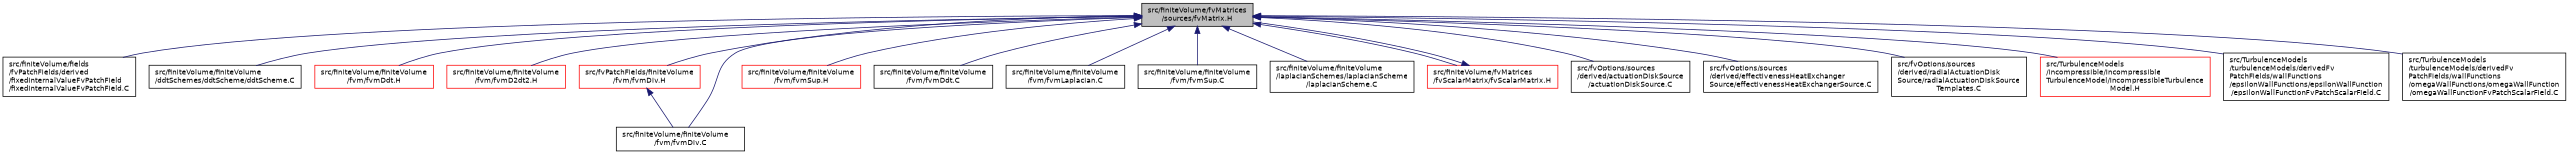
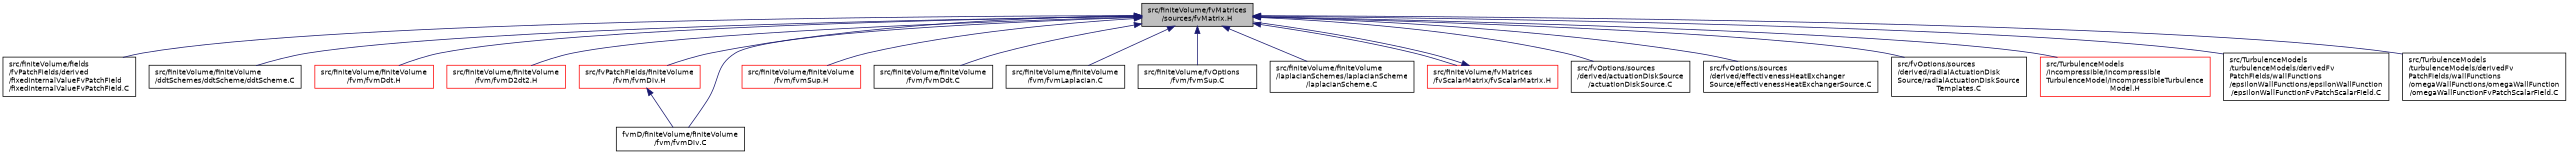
  digraph {
    node [color=black fontname=Helvetica fontsize=10 shape=record]
    edge [color=midnightblue dir=back fontname=Helvetica fontsize=10 labelfontname=Helvetica labelfontsize=10 style=solid]
    n1 [fillcolor=grey75 fontcolor=black height=0.2 label="src/finiteVolume/fvMatrices\l/sources/fvMatrix.H" style=filled width=0.4]
    n2 [height=0.2 label="src/finiteVolume/fields\l/fvPatchFields/derived\l/fixedInternalValueFvPatchField\l/fixedInternalValueFvPatchField.C" width=0.4]
    n3 [height=0.2 label="src/finiteVolume/finiteVolume\l/ddtSchemes/ddtScheme/ddtScheme.C" width=0.4]
    n4 [color=red height=0.2 label="src/finiteVolume/finiteVolume\l/fvm/fvmDdt.H" width=0.4]
    n5 [color=red height=0.2 label="src/finiteVolume/finiteVolume\l/fvm/fvmD2dt2.H" width=0.4]
    n6 [color=red height=0.2 label="src/fvPatchFields/finiteVolume\l/fvm/fvmDiv.H" width=0.4]
-   n7 [height=0.2 label="src/finiteVolume/finiteVolume\l/fvm/fvmDiv.C" width=0.4]
+   n7 [height=0.2 label="fvmD/finiteVolume/finiteVolume\l/fvm/fvmDiv.C" width=0.4]
    n8 [color=red height=0.2 label="src/finiteVolume/finiteVolume\l/fvm/fvmSup.H" width=0.4]
    n9 [height=0.2 label="src/finiteVolume/finiteVolume\l/fvm/fvmDdt.C" width=0.4]
    n10 [height=0.2 label="src/finiteVolume/finiteVolume\l/fvm/fvmLaplacian.C" width=0.4]
-   n11 [height=0.2 label="src/finiteVolume/finiteVolume\l/fvm/fvmSup.C" width=0.4]
+   n11 [height=0.2 label="src/finiteVolume/fvOptions\l/fvm/fvmSup.C" width=0.4]
    n12 [height=0.2 label="src/finiteVolume/finiteVolume\l/laplacianSchemes/laplacianScheme\l/laplacianScheme.C" width=0.4]
    n13 [color=red height=0.2 label="src/finiteVolume/fvMatrices\l/fvScalarMatrix/fvScalarMatrix.H" width=0.4]
    n14 [height=0.2 label="src/fvOptions/sources\l/derived/actuationDiskSource\l/actuationDiskSource.C" width=0.4]
    n15 [height=0.2 label="src/fvOptions/sources\l/derived/effectivenessHeatExchanger\lSource/effectivenessHeatExchangerSource.C" width=0.4]
    n16 [height=0.2 label="src/fvOptions/sources\l/derived/radialActuationDisk\lSource/radialActuationDiskSource\lTemplates.C" width=0.4]
    n17 [color=red height=0.2 label="src/TurbulenceModels\l/incompressible/Incompressible\lTurbulenceModel/IncompressibleTurbulence\lModel.H" width=0.4]
    n18 [height=0.2 label="src/TurbulenceModels\l/turbulenceModels/derivedFv\lPatchFields/wallFunctions\l/epsilonWallFunctions/epsilonWallFunction\l/epsilonWallFunctionFvPatchScalarField.C" width=0.4]
    n19 [height=0.2 label="src/TurbulenceModels\l/turbulenceModels/derivedFv\lPatchFields/wallFunctions\l/omegaWallFunctions/omegaWallFunction\l/omegaWallFunctionFvPatchScalarField.C" width=0.4]
    n1 -> n2
    n1 -> n3
    n1 -> n4
    n1 -> n5
    n1 -> n6
    n1 -> n7
    n1 -> n8
    n1 -> n9
    n1 -> n10
    n1 -> n11
    n1 -> n12
    n1 -> n13
    n1 -> n14
    n1 -> n15
    n1 -> n16
    n1 -> n17
    n1 -> n18
    n1 -> n19
    n6 -> n7
    n13 -> n1
  }
